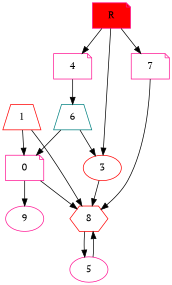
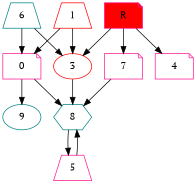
  digraph {
    fontname="PT Serif"
    node [color=deeppink fontname="PT Serif" shape=note]
    edge [fontname="PT Serif"]
    1 [color=red shape=trapezium]
    n2 [label=0]
    3 [color=red shape=ellipse]
-   8 [color=red shape=hexagon]
-   9 [shape=ellipse]
-   5 [shape=ellipse]
+   8 [color=teal shape=hexagon]
+   9 [color=teal shape=ellipse]
+   5 [shape=trapezium]
    4
    6 [color=teal shape=trapezium]
    7
    R [fillcolor="#ff0000" style=filled]
    1 -> n2
-   1 -> 8
+   1 -> 3
    n2 -> 8
    n2 -> 9
    3 -> 8
    8 -> 5
    5 -> 8
-   4 -> 6
    6 -> n2
    6 -> 3
    7 -> 8
    R -> 3
    R -> 4
    R -> 7
  }
